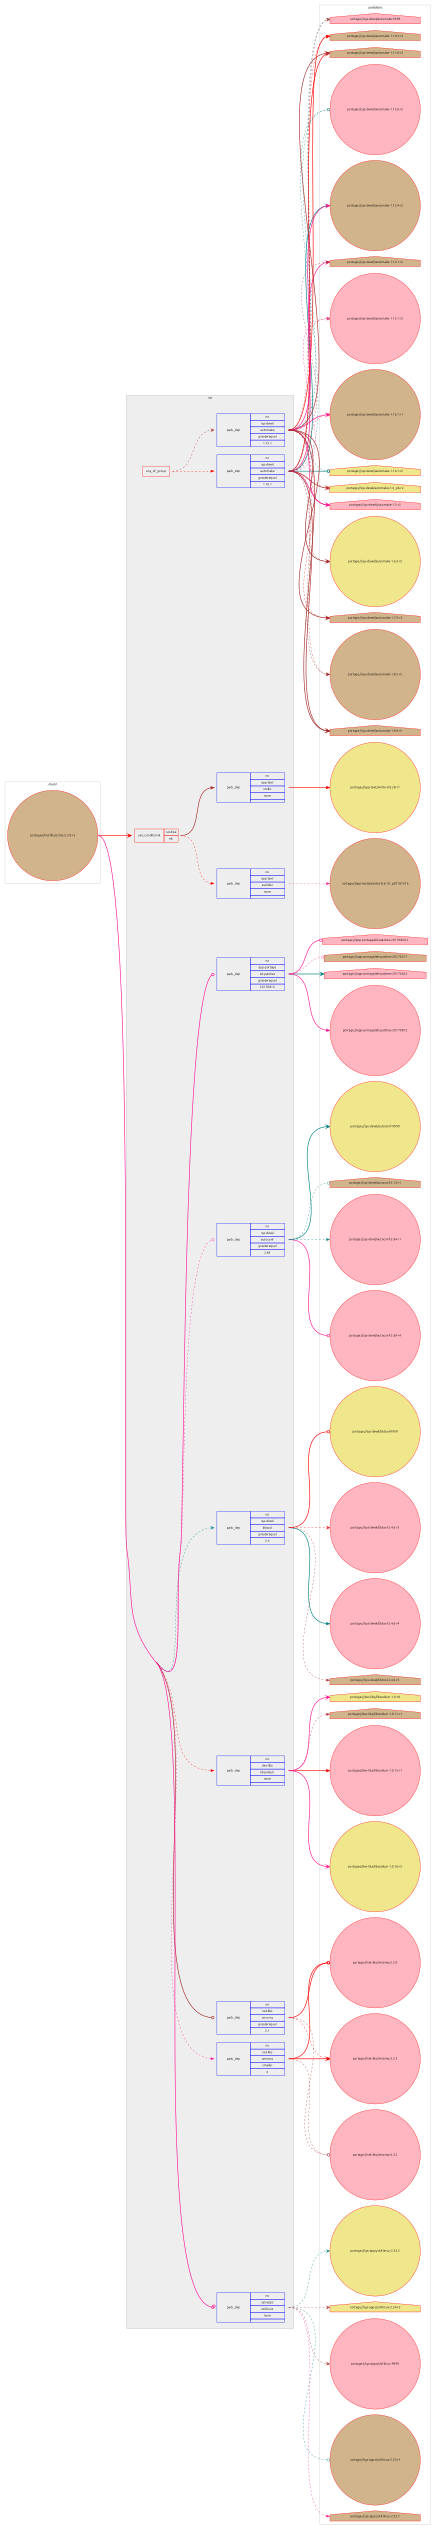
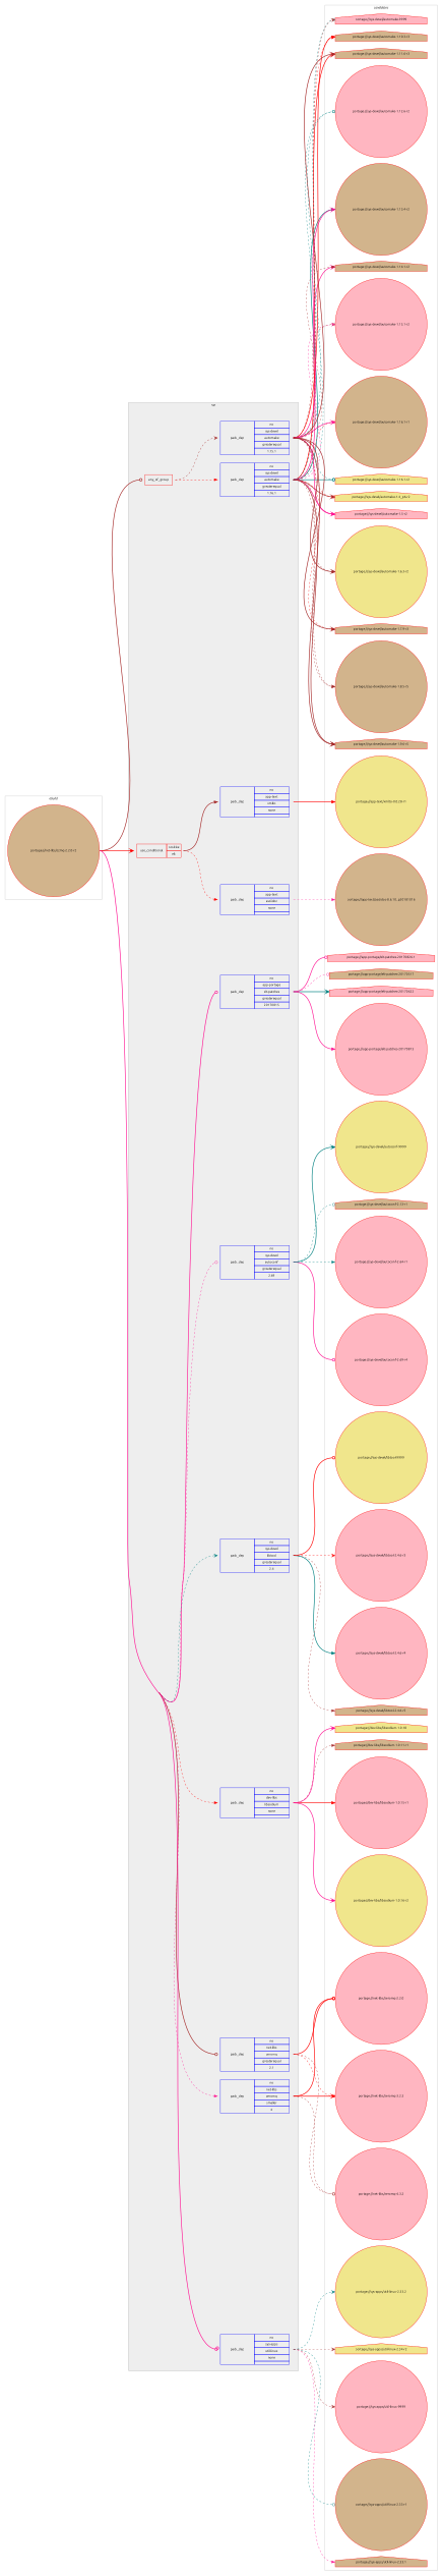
  digraph {
    compound=true
    concentrate=true
    fontname=Ubuntu
    fontsize=10
    newrank=true
    rankdir=LR
    ranksep=1.5
    node [color=red fillcolor=tan fontname=Ubuntu fontsize=10 shape=circle style=filled]
    edge [arrowhead=vee color=brown fontname=Ubuntu headport=w style=dashed tailport=e weight=100]
    n1 [label="portage://net-libs/czmq-2.2.0-r2" width=4]
    n2 [color=blue label=<<TABLE BORDER="0" CELLBORDER="1" CELLSPACING="0" CELLPADDING="4" WIDTH="220"><TR><TD ROWSPAN="6" CELLPADDING="30">pack_dep</TD></TR><TR><TD WIDTH="110">no</TD></TR><TR><TD>sys-devel</TD></TR><TR><TD>automake</TD></TR><TR><TD>greaterequal</TD></TR><TR><TD>1.16.1</TD></TR></TABLE>> shape=none fillcolor="" style=""]
    n3 [color=blue label=<<TABLE BORDER="0" CELLBORDER="1" CELLSPACING="0" CELLPADDING="4" WIDTH="220"><TR><TD ROWSPAN="6" CELLPADDING="30">pack_dep</TD></TR><TR><TD WIDTH="110">no</TD></TR><TR><TD>sys-devel</TD></TR><TR><TD>automake</TD></TR><TR><TD>greaterequal</TD></TR><TR><TD>1.15.1</TD></TR></TABLE>> shape=none fillcolor="" style=""]
    n4 [label=<<TABLE BORDER="0" CELLBORDER="1" CELLSPACING="0" CELLPADDING="4"><TR><TD CELLPADDING="10">any_of_group</TD></TR></TABLE>> shape=none fillcolor="" style=""]
    n5 [color=blue label=<<TABLE BORDER="0" CELLBORDER="1" CELLSPACING="0" CELLPADDING="4" WIDTH="220"><TR><TD ROWSPAN="6" CELLPADDING="30">pack_dep</TD></TR><TR><TD WIDTH="110">no</TD></TR><TR><TD>app-text</TD></TR><TR><TD>asciidoc</TD></TR><TR><TD>none</TD></TR><TR><TD></TD></TR></TABLE>> shape=none fillcolor="" style=""]
    n6 [color=blue label=<<TABLE BORDER="0" CELLBORDER="1" CELLSPACING="0" CELLPADDING="4" WIDTH="220"><TR><TD ROWSPAN="6" CELLPADDING="30">pack_dep</TD></TR><TR><TD WIDTH="110">no</TD></TR><TR><TD>app-text</TD></TR><TR><TD>xmlto</TD></TR><TR><TD>none</TD></TR><TR><TD></TD></TR></TABLE>> shape=none fillcolor="" style=""]
    n7 [label=<<TABLE BORDER="0" CELLBORDER="1" CELLSPACING="0" CELLPADDING="4"><TR><TD ROWSPAN="3" CELLPADDING="10">use_conditional</TD></TR><TR><TD>positive</TD></TR><TR><TD>elt</TD></TR></TABLE>> shape=none fillcolor="" style=""]
    n8 [color=blue label=<<TABLE BORDER="0" CELLBORDER="1" CELLSPACING="0" CELLPADDING="4" WIDTH="220"><TR><TD ROWSPAN="6" CELLPADDING="30">pack_dep</TD></TR><TR><TD WIDTH="110">no</TD></TR><TR><TD>app-portage</TD></TR><TR><TD>elt-patches</TD></TR><TR><TD>greaterequal</TD></TR><TR><TD>20170815</TD></TR></TABLE>> shape=none fillcolor="" style=""]
    n9 [color=blue label=<<TABLE BORDER="0" CELLBORDER="1" CELLSPACING="0" CELLPADDING="4" WIDTH="220"><TR><TD ROWSPAN="6" CELLPADDING="30">pack_dep</TD></TR><TR><TD WIDTH="110">no</TD></TR><TR><TD>sys-devel</TD></TR><TR><TD>autoconf</TD></TR><TR><TD>greaterequal</TD></TR><TR><TD>2.69</TD></TR></TABLE>> shape=none fillcolor="" style=""]
    n10 [color=blue label=<<TABLE BORDER="0" CELLBORDER="1" CELLSPACING="0" CELLPADDING="4" WIDTH="220"><TR><TD ROWSPAN="6" CELLPADDING="30">pack_dep</TD></TR><TR><TD WIDTH="110">no</TD></TR><TR><TD>sys-devel</TD></TR><TR><TD>libtool</TD></TR><TR><TD>greaterequal</TD></TR><TR><TD>2.4</TD></TR></TABLE>> shape=none fillcolor="" style=""]
    n11 [color=blue label=<<TABLE BORDER="0" CELLBORDER="1" CELLSPACING="0" CELLPADDING="4" WIDTH="220"><TR><TD ROWSPAN="6" CELLPADDING="30">pack_dep</TD></TR><TR><TD WIDTH="110">no</TD></TR><TR><TD>dev-libs</TD></TR><TR><TD>libsodium</TD></TR><TR><TD>none</TD></TR><TR><TD></TD></TR></TABLE>> shape=none fillcolor="" style=""]
    n12 [color=blue label=<<TABLE BORDER="0" CELLBORDER="1" CELLSPACING="0" CELLPADDING="4" WIDTH="220"><TR><TD ROWSPAN="6" CELLPADDING="30">pack_dep</TD></TR><TR><TD WIDTH="110">no</TD></TR><TR><TD>net-libs</TD></TR><TR><TD>zeromq</TD></TR><TR><TD>greaterequal</TD></TR><TR><TD>2.1</TD></TR></TABLE>> shape=none fillcolor="" style=""]
    n13 [color=blue label=<<TABLE BORDER="0" CELLBORDER="1" CELLSPACING="0" CELLPADDING="4" WIDTH="220"><TR><TD ROWSPAN="6" CELLPADDING="30">pack_dep</TD></TR><TR><TD WIDTH="110">no</TD></TR><TR><TD>net-libs</TD></TR><TR><TD>zeromq</TD></TR><TR><TD>smaller</TD></TR><TR><TD>4</TD></TR></TABLE>> shape=none fillcolor="" style=""]
    n14 [color=blue label=<<TABLE BORDER="0" CELLBORDER="1" CELLSPACING="0" CELLPADDING="4" WIDTH="220"><TR><TD ROWSPAN="6" CELLPADDING="30">pack_dep</TD></TR><TR><TD WIDTH="110">no</TD></TR><TR><TD>sys-apps</TD></TR><TR><TD>util-linux</TD></TR><TR><TD>none</TD></TR><TR><TD></TD></TR></TABLE>> shape=none fillcolor="" style=""]
    n15 [label="portage://sys-devel/automake-1.10.3-r3" shape=house width=4]
    n16 [label="portage://sys-devel/automake-1.11.6-r3" shape=house width=4]
    n17 [fillcolor=lightpink label="portage://sys-devel/automake-1.12.6-r2" width=4]
    n18 [label="portage://sys-devel/automake-1.13.4-r2" width=4]
    n19 [label="portage://sys-devel/automake-1.14.1-r2" shape=house width=4]
    n20 [fillcolor=lightpink label="portage://sys-devel/automake-1.15.1-r2" width=4]
    n21 [label="portage://sys-devel/automake-1.16.1-r1" width=4]
    n22 [fillcolor=khaki label="portage://sys-devel/automake-1.16.1-r2" shape=house width=4]
    n23 [fillcolor=khaki label="portage://sys-devel/automake-1.4_p6-r2" shape=house width=4]
    n24 [fillcolor=lightpink label="portage://sys-devel/automake-1.5-r2" shape=house width=4]
    n25 [fillcolor=khaki label="portage://sys-devel/automake-1.6.3-r2" width=4]
    n26 [label="portage://sys-devel/automake-1.7.9-r3" shape=house width=4]
    n27 [label="portage://sys-devel/automake-1.8.5-r5" width=4]
    n28 [label="portage://sys-devel/automake-1.9.6-r5" shape=house width=4]
    n29 [fillcolor=lightpink label="portage://sys-devel/automake-9999" shape=house width=4]
    n30 [label="portage://app-text/asciidoc-8.6.10_p20181016" width=4]
    n31 [fillcolor=khaki label="portage://app-text/xmlto-0.0.28-r1" width=4]
    n32 [label="portage://app-portage/elt-patches-20170317" shape=house width=4]
    n33 [fillcolor=lightpink label="portage://app-portage/elt-patches-20170422" shape=house width=4]
    n34 [fillcolor=lightpink label="portage://app-portage/elt-patches-20170815" width=4]
    n35 [fillcolor=lightpink label="portage://app-portage/elt-patches-20170826.1" shape=house width=4]
    n36 [label="portage://sys-devel/autoconf-2.13-r1" shape=house width=4]
    n37 [fillcolor=lightpink label="portage://sys-devel/autoconf-2.64-r1" width=4]
    n38 [fillcolor=lightpink label="portage://sys-devel/autoconf-2.69-r4" width=4]
    n39 [fillcolor=khaki label="portage://sys-devel/autoconf-9999" width=4]
    n40 [fillcolor=lightpink label="portage://sys-devel/libtool-2.4.6-r3" width=4]
    n41 [fillcolor=lightpink label="portage://sys-devel/libtool-2.4.6-r4" width=4]
    n42 [label="portage://sys-devel/libtool-2.4.6-r5" shape=house width=4]
    n43 [fillcolor=khaki label="portage://sys-devel/libtool-9999" width=4]
    n44 [label="portage://dev-libs/libsodium-1.0.11-r1" shape=house width=4]
    n45 [fillcolor=lightpink label="portage://dev-libs/libsodium-1.0.15-r1" width=4]
    n46 [fillcolor=khaki label="portage://dev-libs/libsodium-1.0.16-r2" width=4]
    n47 [fillcolor=khaki label="portage://dev-libs/libsodium-1.0.18" shape=house width=4]
    n48 [fillcolor=lightpink label="portage://net-libs/zeromq-2.2.0" width=4]
    n49 [fillcolor=lightpink label="portage://net-libs/zeromq-3.2.5" width=4]
    n50 [fillcolor=lightpink label="portage://net-libs/zeromq-4.3.2" width=4]
    n51 [label="portage://sys-apps/util-linux-2.33-r1" width=4]
    n52 [label="portage://sys-apps/util-linux-2.33.1" shape=house width=4]
    n53 [fillcolor=khaki label="portage://sys-apps/util-linux-2.33.2" width=4]
    n54 [fillcolor=khaki label="portage://sys-apps/util-linux-2.34-r2" shape=house width=4]
    n55 [fillcolor=lightpink label="portage://sys-apps/util-linux-9999" width=4]
    subgraph cluster_1 {
      color=gray
      label=<<i>dependencies</i>>
      subgraph cluster_2 {
        color=gray
        fillcolor="#eeeeee"
        label=<<i>compile</i>>
        style=filled
        subgraph sub_3 {
          color=gray
          fillcolor="#eeeeee"
          label=<<i>compile</i>>
          style=filled
          n4
          subgraph sub_4 {
            color=gray
            fillcolor="#eeeeee"
            label=<<i>compile</i>>
            style=filled
            n2
          }
          subgraph sub_5 {
            color=gray
            fillcolor="#eeeeee"
            label=<<i>compile</i>>
            style=filled
            n3
          }
        }
        subgraph sub_6 {
          color=gray
          fillcolor="#eeeeee"
          label=<<i>compile</i>>
          style=filled
          n7
          subgraph sub_7 {
            color=gray
            fillcolor="#eeeeee"
            label=<<i>compile</i>>
            style=filled
            n5
          }
          subgraph sub_8 {
            color=gray
            fillcolor="#eeeeee"
            label=<<i>compile</i>>
            style=filled
            n6
          }
        }
        subgraph sub_9 {
          color=gray
          fillcolor="#eeeeee"
          label=<<i>compile</i>>
          style=filled
          n8
        }
        subgraph sub_10 {
          color=gray
          fillcolor="#eeeeee"
          label=<<i>compile</i>>
          style=filled
          n9
        }
        subgraph sub_11 {
          color=gray
          fillcolor="#eeeeee"
          label=<<i>compile</i>>
          style=filled
          n10
        }
      }
      subgraph cluster_12 {
        color=gray
        fillcolor="#eeeeee"
        label=<<i>compile and run</i>>
        style=filled
        subgraph sub_13 {
          color=gray
          fillcolor="#eeeeee"
          label=<<i>compile and run</i>>
          style=filled
          n11
        }
        subgraph sub_14 {
          color=gray
          fillcolor="#eeeeee"
          label=<<i>compile and run</i>>
          style=filled
          n12
        }
        subgraph sub_15 {
          color=gray
          fillcolor="#eeeeee"
          label=<<i>compile and run</i>>
          style=filled
          n13
        }
        subgraph sub_16 {
          color=gray
          fillcolor="#eeeeee"
          label=<<i>compile and run</i>>
          style=filled
          n14
        }
      }
      subgraph cluster_17 {
        color=gray
        fillcolor="#eeeeee"
        label=<<i>run</i>>
        style=filled
      }
    }
    subgraph cluster_18 {
      color=gray
      label=<<i>ebuild</i>>
      rank=same
      n1
    }
    subgraph cluster_19 {
      color=gray
      label=<<i>candidates</i>>
      rank=same
      subgraph sub_20 {
        color=black
        label=<<i>candidates</i>>
        nodesep=1
        rank=same
        n15
        n16
        n17
        n18
        n19
        n20
        n21
        n22
        n23
        n24
        n25
        n26
        n27
        n28
        n29
      }
      subgraph sub_21 {
        color=black
        label=<<i>candidates</i>>
        nodesep=1
        rank=same
        n15
        n16
        n17
        n18
        n19
        n20
        n21
        n22
        n23
        n24
        n25
        n26
        n27
        n28
        n29
      }
      subgraph sub_22 {
        color=black
        label=<<i>candidates</i>>
        nodesep=1
        rank=same
        n30
      }
      subgraph sub_23 {
        color=black
        label=<<i>candidates</i>>
        nodesep=1
        rank=same
        n31
      }
      subgraph sub_24 {
        color=black
        label=<<i>candidates</i>>
        nodesep=1
        rank=same
        n32
        n33
        n34
        n35
      }
      subgraph sub_25 {
        color=black
        label=<<i>candidates</i>>
        nodesep=1
        rank=same
        n36
        n37
        n38
        n39
      }
      subgraph sub_26 {
        color=black
        label=<<i>candidates</i>>
        nodesep=1
        rank=same
        n40
        n41
        n42
        n43
      }
      subgraph sub_27 {
        color=black
        label=<<i>candidates</i>>
        nodesep=1
        rank=same
        n44
        n45
        n46
        n47
      }
      subgraph sub_28 {
        color=black
        label=<<i>candidates</i>>
        nodesep=1
        rank=same
        n48
        n49
        n50
      }
      subgraph sub_29 {
        color=black
        label=<<i>candidates</i>>
        nodesep=1
        rank=same
        n48
        n49
        n50
      }
      subgraph sub_30 {
        color=black
        label=<<i>candidates</i>>
        nodesep=1
        rank=same
        n51
        n52
        n53
        n54
        n55
      }
    }
+   n1 -> n4 [arrowhead=odot style=bold weight=20]
    n1 -> n7 [color=red style=bold weight=20]
    n1 -> n8 [arrowhead=odot color=deeppink style=bold weight=20]
    n1 -> n9 [arrowhead=odot color=deeppink weight=20]
    n1 -> n10 [color=teal weight=20]
    n1 -> n11 [arrowhead=normal color=red weight=20]
    n1 -> n12 [arrowhead=odot style=bold weight=20]
    n1 -> n13 [arrowhead=normal color=deeppink weight=20]
    n1 -> n14 [arrowhead=odot color=deeppink style=bold weight=20]
    n2 -> n15 [color=red]
    n2 -> n16 [color=red style=bold]
    n2 -> n17 [arrowhead=odot color=teal]
    n2 -> n18 [arrowhead=normal color=teal style=bold]
    n2 -> n19 [color=deeppink style=bold]
    n2 -> n20 [color=deeppink]
    n2 -> n21 [arrowhead=odot color=red]
    n2 -> n22 [arrowhead=odot color=teal style=bold]
    n2 -> n23 [style=bold]
    n2 -> n24 [color=deeppink style=bold]
    n2 -> n25
    n2 -> n26 [arrowhead=normal color=red]
    n2 -> n27
    n2 -> n28 [style=bold]
    n2 -> n29 [arrowhead=odot color=teal]
    n3 -> n15 [arrowhead=normal color=red style=bold]
    n3 -> n16 [style=bold]
    n3 -> n17 [arrowhead=odot color=teal]
    n3 -> n18 [color=deeppink style=bold]
    n3 -> n19 [arrowhead=normal]
    n3 -> n20 [arrowhead=odot]
    n3 -> n21 [color=deeppink style=bold]
    n3 -> n22 [arrowhead=odot color=teal]
    n3 -> n23 [arrowhead=odot color=red]
    n3 -> n24 [arrowhead=normal color=deeppink style=bold]
    n3 -> n25 [style=bold]
    n3 -> n26 [style=bold]
    n3 -> n27 [arrowhead=normal]
    n3 -> n28 [style=bold]
    n3 -> n29
    n4 -> n2 [arrowhead=normal color=red weight=20]
    n4 -> n3 [weight=20]
    n5 -> n30 [arrowhead=normal color=deeppink]
    n6 -> n31 [arrowhead=normal color=red style=bold]
    n7 -> n5 [arrowhead=normal color=red weight=20]
    n7 -> n6 [arrowhead=normal style=bold weight=20]
    n8 -> n32 [arrowhead=odot color=deeppink]
    n8 -> n33 [color=teal style=bold]
    n8 -> n34 [arrowhead=normal color=deeppink style=bold]
    n8 -> n35 [arrowhead=odot color=deeppink style=bold]
    n9 -> n36 [arrowhead=odot color=teal]
    n9 -> n37 [arrowhead=normal color=teal]
    n9 -> n38 [arrowhead=odot color=deeppink style=bold]
    n9 -> n39 [color=teal style=bold]
    n10 -> n40 [color=red]
    n10 -> n41 [arrowhead=normal color=teal style=bold]
    n10 -> n42 [arrowhead=normal]
    n10 -> n43 [arrowhead=odot color=red style=bold]
    n11 -> n44 [arrowhead=normal]
    n11 -> n45 [arrowhead=normal color=red style=bold]
    n11 -> n46 [color=deeppink style=bold]
    n11 -> n47 [color=deeppink style=bold]
    n12 -> n48 [arrowhead=odot color=red style=bold]
    n12 -> n49 [arrowhead=odot color=red]
    n12 -> n50 [arrowhead=odot]
    n13 -> n48 [arrowhead=odot color=red style=bold]
    n13 -> n49 [color=red style=bold]
    n13 -> n50 [arrowhead=odot]
    n14 -> n51 [arrowhead=odot color=teal]
    n14 -> n52 [arrowhead=normal color=deeppink]
    n14 -> n53 [color=teal]
    n14 -> n54
    n14 -> n55
  }
